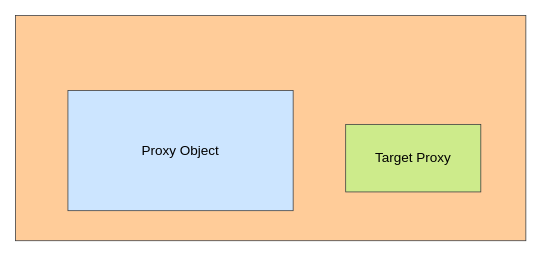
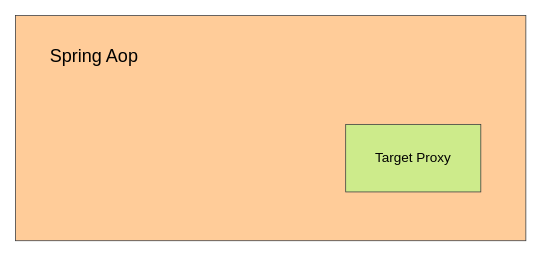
  <mxCell id="0" />
  <mxCell id="1" parent="0" />
  <mxCell id="2" value="" style="rounded=0;whiteSpace=wrap;html=1;fillColor=#ffcc99;strokeColor=#36393d;" vertex="1" parent="1"><mxGeometry x="20" y="20" width="680" height="300" as="geometry" /></mxCell>
- <mxCell id="3" value="&lt;font style=&quot;font-size: 18px;&quot;&gt;Proxy Object&lt;/font&gt;" style="rounded=0;whiteSpace=wrap;html=1;fillColor=#cce5ff;strokeColor=#36393d;" vertex="1" parent="1"><mxGeometry x="90" y="120" width="300" height="160" as="geometry" /></mxCell>
  <mxCell id="4" value="&lt;font style=&quot;font-size: 18px;&quot;&gt;Target Proxy&lt;/font&gt;" style="rounded=0;whiteSpace=wrap;html=1;fillColor=#cdeb8b;strokeColor=#36393d;" vertex="1" parent="1"><mxGeometry x="460" y="165" width="180" height="90" as="geometry" /></mxCell>
+ <mxCell id="5" value="&lt;font style=&quot;font-size: 24px;&quot;&gt;Spring Aop&lt;/font&gt;" style="text;html=1;strokeColor=none;fillColor=none;align=center;verticalAlign=middle;whiteSpace=wrap;rounded=0;" vertex="1" parent="1"><mxGeometry x="60" y="50" width="130" height="50" as="geometry" /></mxCell>
